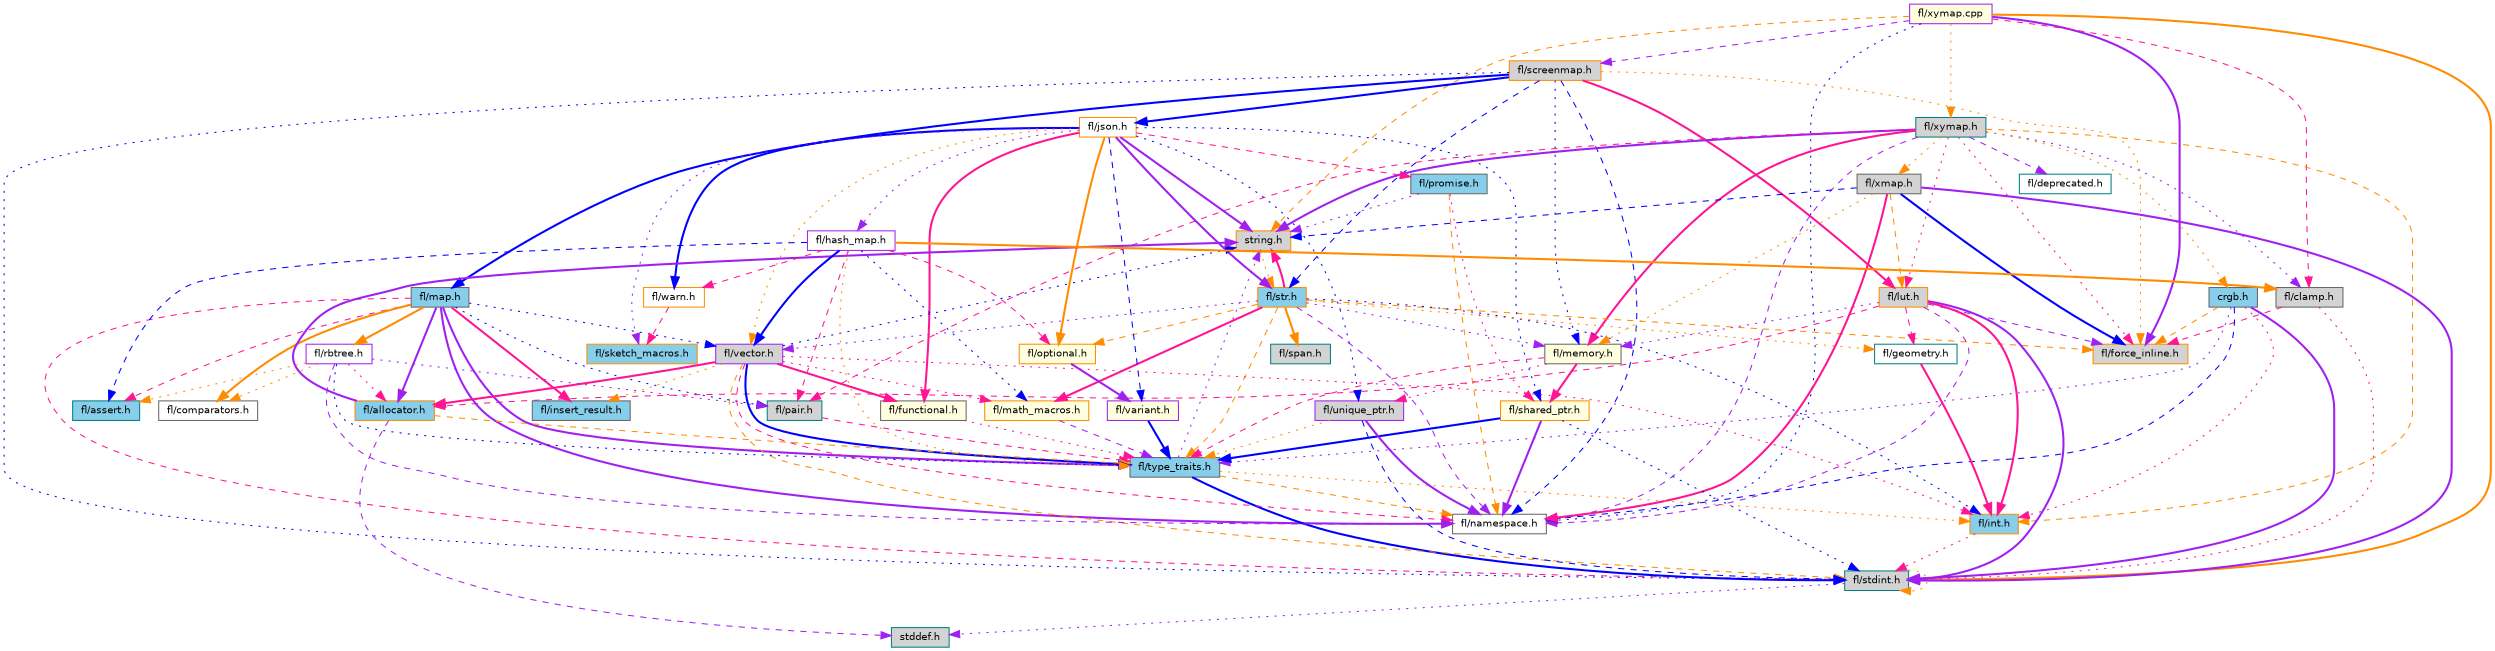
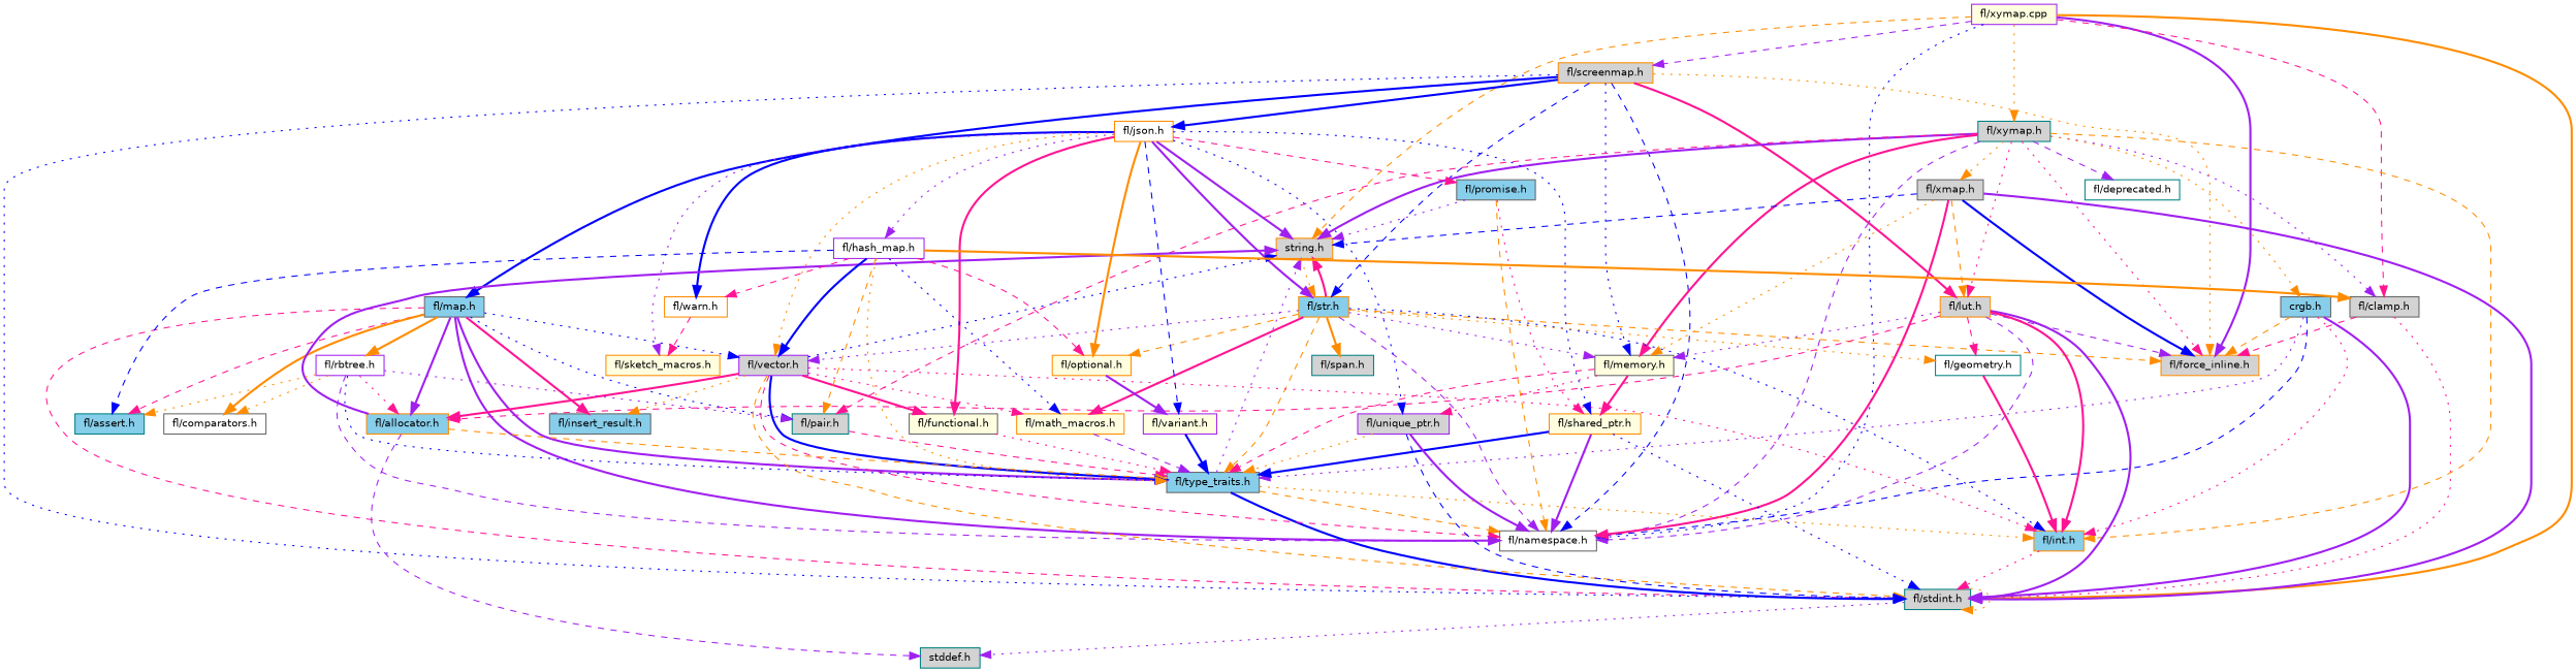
  digraph {
    node [color=darkorange fillcolor=lightgrey fontname=Helvetica fontsize=10 shape=box style=filled]
    edge [color=deeppink fontname=Helvetica fontsize=10 labelfontname=Helvetica labelfontsize=10 style=dotted]
    n1 [color=purple fillcolor=lightyellow fontcolor=black height=0.2 label="fl/xymap.cpp" width=0.4]
    n2 [color=teal height=0.2 label="fl/stdint.h" width=0.4]
    n3 [height=0.2 label="string.h" width=0.4]
    n4 [color=gray40 fillcolor=white height=0.2 label="fl/namespace.h" width=0.4]
    n5 [height=0.2 label="fl/force_inline.h" width=0.4]
    n6 [color=gray40 height=0.2 label="fl/clamp.h" width=0.4]
    n7 [height=0.2 label="fl/screenmap.h" width=0.4]
    n8 [color=teal height=0.2 label="fl/xymap.h" width=0.4]
    n9 [color=teal height=0.2 label="stddef.h" width=0.4]
    n10 [fillcolor=skyblue height=0.2 label="fl/str.h" width=0.4]
    n11 [color=gray40 fillcolor=lightyellow height=0.2 label="fl/memory.h" width=0.4]
    n12 [height=0.2 label="fl/lut.h" width=0.4]
    n13 [color=gray40 fillcolor=skyblue height=0.2 label="fl/map.h" width=0.4]
    n14 [fillcolor=white height=0.2 label="fl/json.h" width=0.4]
    n15 [fillcolor=skyblue height=0.2 label="fl/int.h" width=0.4]
    n16 [color=teal height=0.2 label="fl/pair.h" width=0.4]
    n17 [color=gray40 fillcolor=skyblue height=0.2 label="crgb.h" width=0.4]
    n18 [color=teal fillcolor=white height=0.2 label="fl/deprecated.h" width=0.4]
    n19 [color=gray40 height=0.2 label="fl/xmap.h" width=0.4]
    n20 [color=teal fillcolor=white height=0.2 label="fl/geometry.h" width=0.4]
    n21 [fillcolor=lightyellow height=0.2 label="fl/math_macros.h" width=0.4]
    n22 [color=gray40 fillcolor=skyblue height=0.2 label="fl/type_traits.h" width=0.4]
    n23 [fillcolor=lightyellow height=0.2 label="fl/optional.h" width=0.4]
    n24 [color=purple height=0.2 label="fl/vector.h" width=0.4]
    n25 [color=teal height=0.2 label="fl/span.h" width=0.4]
    n26 [fillcolor=lightyellow height=0.2 label="fl/shared_ptr.h" width=0.4]
    n27 [color=purple height=0.2 label="fl/unique_ptr.h" width=0.4]
    n28 [color=purple fillcolor=lightyellow height=0.2 label="fl/variant.h" width=0.4]
    n29 [color=gray40 fillcolor=lightyellow height=0.2 label="fl/functional.h" width=0.4]
    n30 [color=gray40 fillcolor=skyblue height=0.2 label="fl/insert_result.h" width=0.4]
    n31 [fillcolor=skyblue height=0.2 label="fl/allocator.h" width=0.4]
    n32 [color=teal fillcolor=skyblue height=0.2 label="fl/assert.h" width=0.4]
    n33 [color=gray40 fillcolor=white height=0.2 label="fl/comparators.h" width=0.4]
    n34 [color=purple fillcolor=white height=0.2 label="fl/rbtree.h" width=0.4]
    n35 [color=purple fillcolor=white height=0.2 label="fl/hash_map.h" width=0.4]
    n36 [fillcolor=white height=0.2 label="fl/warn.h" width=0.4]
-   n37 [fillcolor=skyblue height=0.2 label="fl/sketch_macros.h" width=0.4]
+   n37 [fillcolor=lightyellow height=0.2 label="fl/sketch_macros.h" width=0.4]
    n38 [color=gray40 fillcolor=skyblue height=0.2 label="fl/promise.h" width=0.4]
    n1 -> n2 [color=darkorange style=bold]
    n1 -> n3 [color=darkorange style=dashed]
    n1 -> n4 [color=blue]
    n1 -> n5 [color=purple style=bold]
    n1 -> n6 [style=dashed]
    n1 -> n7 [color=purple style=dashed]
    n1 -> n8 [color=darkorange]
    n2 -> n2 [color=darkorange]
    n2 -> n9 [color=purple]
    n3 -> n10 [color=darkorange]
    n6 -> n2
    n6 -> n5 [style=dashed]
    n7 -> n2 [color=blue]
    n7 -> n4 [color=blue style=dashed]
    n7 -> n5 [color=darkorange]
    n7 -> n10 [color=blue style=dashed]
    n7 -> n11 [color=blue]
    n7 -> n12 [style=bold]
    n7 -> n13 [color=blue style=bold]
    n7 -> n14 [color=blue style=bold]
    n8 -> n3 [color=purple style=bold]
    n8 -> n4 [color=purple style=dashed]
    n8 -> n5
    n8 -> n6 [color=purple]
    n8 -> n11 [style=bold]
    n8 -> n12
    n8 -> n15 [color=darkorange style=dashed]
    n8 -> n16 [style=dashed]
    n8 -> n17 [color=darkorange]
    n8 -> n18 [color=purple style=dashed]
    n8 -> n19 [color=darkorange]
    n10 -> n3 [style=bold]
    n10 -> n4 [color=purple style=dashed]
    n10 -> n5 [color=darkorange style=dashed]
    n10 -> n11 [color=purple]
    n10 -> n15 [color=blue]
    n10 -> n20 [color=darkorange]
    n10 -> n21 [style=bold]
    n10 -> n22 [color=darkorange style=dashed]
    n10 -> n23 [color=darkorange style=dashed]
    n10 -> n24 [color=purple]
    n10 -> n25 [color=darkorange style=bold]
    n11 -> n22 [style=dashed]
    n11 -> n26 [style=bold]
    n11 -> n27
    n12 -> n2 [color=purple style=bold]
    n12 -> n4 [color=purple style=dashed]
    n12 -> n5 [color=purple style=dashed]
    n12 -> n11 [color=purple]
    n12 -> n15 [style=bold]
    n12 -> n20 [style=dashed]
    n12 -> n31 [style=dashed]
    n13 -> n2 [style=dashed]
    n13 -> n4 [color=purple style=bold]
    n13 -> n16 [color=blue]
    n13 -> n22 [color=purple style=bold]
    n13 -> n24 [color=blue]
    n13 -> n30 [style=bold]
    n13 -> n31 [color=purple style=bold]
    n13 -> n32 [style=dashed]
    n13 -> n33 [color=darkorange style=bold]
    n13 -> n34 [color=darkorange style=bold]
    n14 -> n3 [color=purple style=bold]
    n14 -> n10 [color=purple style=bold]
    n14 -> n23 [color=darkorange style=bold]
    n14 -> n24 [color=darkorange]
    n14 -> n26 [color=blue]
    n14 -> n27 [color=blue]
    n14 -> n28 [color=blue style=dashed]
    n14 -> n29 [style=bold]
    n14 -> n35 [color=purple]
    n14 -> n36 [color=blue style=bold]
    n14 -> n37 [color=purple]
    n14 -> n38 [style=dashed]
    n15 -> n2
    n16 -> n22 [style=dashed]
    n17 -> n2 [color=purple style=bold]
    n17 -> n4 [color=blue style=dashed]
    n17 -> n5 [color=darkorange style=dashed]
    n17 -> n15
    n17 -> n22 [color=purple]
    n19 -> n2 [color=purple style=bold]
    n19 -> n3 [color=blue style=dashed]
    n19 -> n4 [style=bold]
    n19 -> n5 [color=blue style=bold]
    n19 -> n11 [color=darkorange]
    n19 -> n12 [color=darkorange style=dashed]
    n20 -> n15 [style=bold]
    n21 -> n22 [color=purple style=dashed]
    n22 -> n2 [color=blue style=bold]
    n22 -> n3 [color=purple]
    n22 -> n4 [color=darkorange style=dashed]
    n22 -> n15 [color=darkorange]
    n23 -> n28 [color=purple style=bold]
    n24 -> n2 [color=darkorange style=dashed]
    n24 -> n3 [color=blue]
    n24 -> n4 [style=dashed]
    n24 -> n15
    n24 -> n21
    n24 -> n22 [color=blue style=bold]
    n24 -> n29 [style=bold]
    n24 -> n30 [color=darkorange]
    n24 -> n31 [style=bold]
    n26 -> n2 [color=blue]
    n26 -> n4 [color=purple style=bold]
    n26 -> n22 [color=blue style=bold]
    n27 -> n2 [color=blue style=dashed]
    n27 -> n4 [color=purple style=bold]
    n27 -> n22 [color=darkorange]
    n28 -> n22 [color=blue style=bold]
    n29 -> n22
    n31 -> n3 [color=purple style=bold]
    n31 -> n9 [color=purple style=dashed]
    n31 -> n22 [color=darkorange style=dashed]
    n34 -> n4 [color=purple style=dashed]
    n34 -> n16 [color=purple]
    n34 -> n22 [color=blue]
    n34 -> n31
    n34 -> n32 [color=darkorange]
    n34 -> n33 [color=darkorange]
    n35 -> n6 [color=darkorange style=bold]
-   n35 -> n16 [style=dashed]
+   n35 -> n16 [color=darkorange style=dashed]
    n35 -> n21 [color=blue]
    n35 -> n22 [color=darkorange]
    n35 -> n23 [style=dashed]
    n35 -> n24 [color=blue style=bold]
    n35 -> n32 [color=blue style=dashed]
    n35 -> n36 [style=dashed]
    n36 -> n37 [style=dashed]
    n38 -> n3 [color=purple]
    n38 -> n4 [color=darkorange style=dashed]
    n38 -> n26
  }
